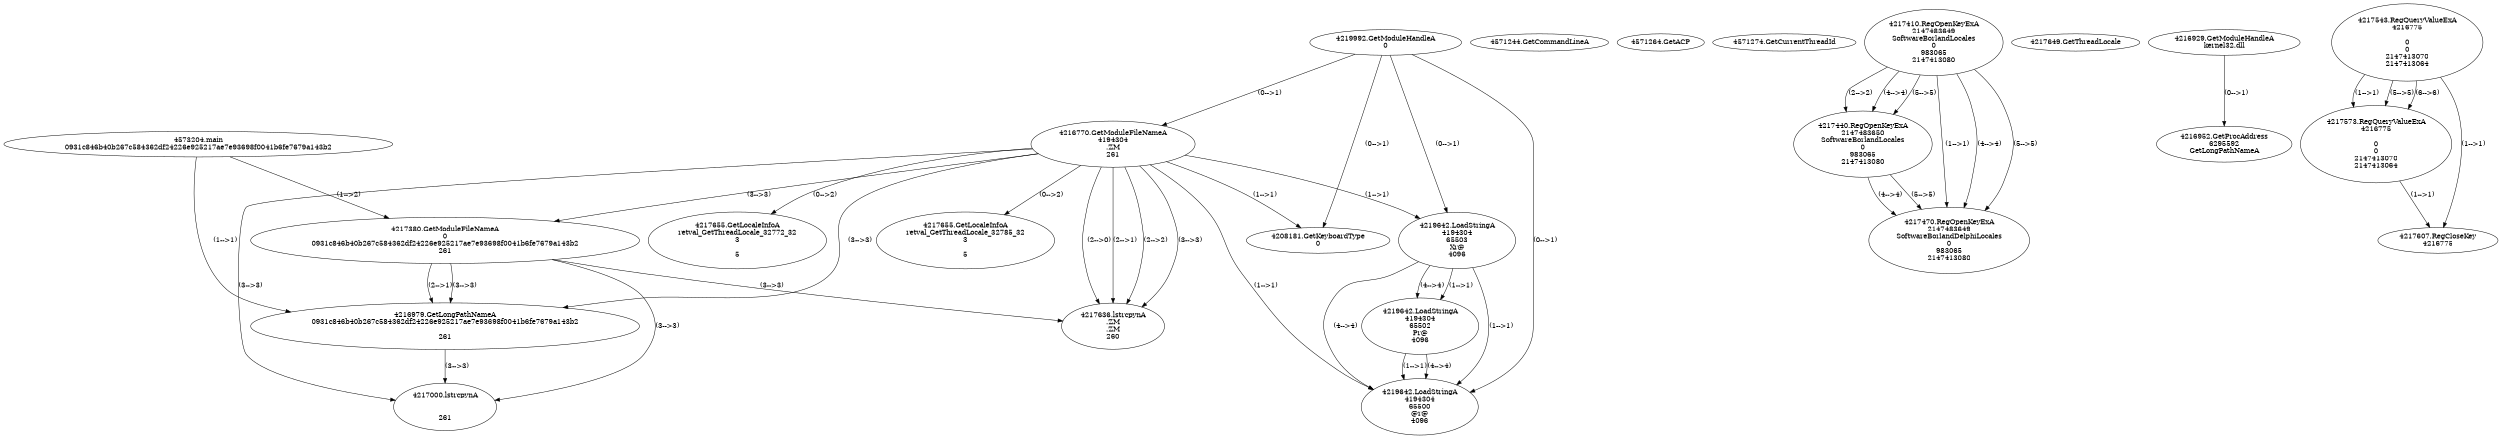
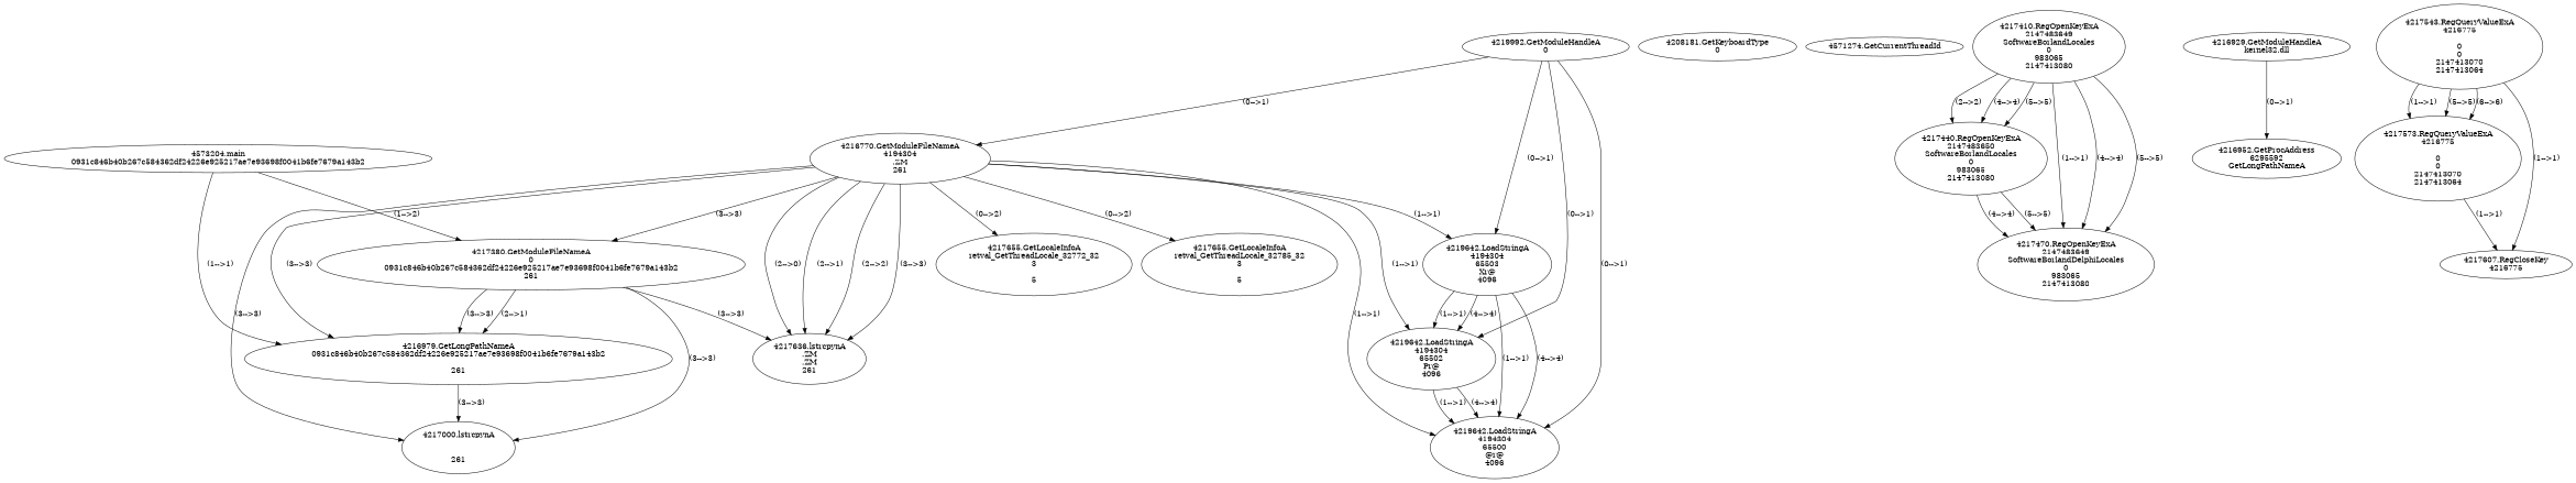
  digraph {
    n1 [label="4573204.main\n0931c846b40b267c584362df24226e925217ae7e93698f0041b6fe7679a143b2"]
    n2 [label="4217380.GetModuleFileNameA\n0\n0931c846b40b267c584362df24226e925217ae7e93698f0041b6fe7679a143b2\n261"]
    n3 [label="4216979.GetLongPathNameA\n0931c846b40b267c584362df24226e925217ae7e93698f0041b6fe7679a143b2\n\n261"]
-   n4 [label="4217636.lstrcpynA\n.ZM\n.ZM\n260"]
+   n4 [label="4217636.lstrcpynA\n.ZM\n.ZM\n261"]
    n5 [label="4217000.lstrcpynA\n\n\n261"]
    n6 [label="4219992.GetModuleHandleA\n0"]
    n7 [label="4216770.GetModuleFileNameA\n4194304\n.ZM\n261"]
    n8 [label="4219642.LoadStringA\n4194304\n65503\nXr@\n4096"]
    n9 [label="4219642.LoadStringA\n4194304\n65502\nPr@\n4096"]
    n10 [label="4219642.LoadStringA\n4194304\n65500\n@r@\n4096"]
    n11 [label="4217655.GetLocaleInfoA\nretval_GetThreadLocale_32772_32\n3\n\n5"]
    n12 [label="4217655.GetLocaleInfoA\nretval_GetThreadLocale_32785_32\n3\n\n5"]
    n13 [label="4208181.GetKeyboardType\n0"]
-   n14 [label="4571244.GetCommandLineA\n"]
-   n15 [label="4571264.GetACP\n"]
    n16 [label="4571274.GetCurrentThreadId\n"]
    n17 [label="4217410.RegOpenKeyExA\n2147483649\nSoftware\Borland\Locales\n0\n983065\n2147413080"]
    n18 [label="4217440.RegOpenKeyExA\n2147483650\nSoftware\Borland\Locales\n0\n983065\n2147413080"]
    n19 [label="4217470.RegOpenKeyExA\n2147483649\nSoftware\Borland\Delphi\Locales\n0\n983065\n2147413080"]
-   n20 [label="4217649.GetThreadLocale\n"]
    n21 [label="4216929.GetModuleHandleA\nkernel32.dll"]
    n22 [label="4216952.GetProcAddress\n6295592\nGetLongPathNameA"]
    n23 [label="4217543.RegQueryValueExA\n4216775\n\n0\n0\n2147413070\n2147413064"]
    n24 [label="4217573.RegQueryValueExA\n4216775\n\n0\n0\n2147413070\n2147413064"]
    n25 [label="4217607.RegCloseKey\n4216775"]
    n1 -> n2 [label="(1-->2)"]
    n1 -> n3 [label="(1-->1)"]
    n2 -> n3 [label="(2-->1)"]
    n2 -> n3 [label="(3-->3)"]
    n2 -> n4 [label="(3-->3)"]
    n2 -> n5 [label="(3-->3)"]
    n3 -> n5 [label="(3-->3)"]
    n6 -> n7 [label="(0-->1)"]
    n6 -> n8 [label="(0-->1)"]
-   n6 -> n13 [label="(0-->1)"]
+   n6 -> n9 [label="(0-->1)"]
    n6 -> n10 [label="(0-->1)"]
    n7 -> n2 [label="(3-->3)"]
    n7 -> n3 [label="(3-->3)"]
    n7 -> n4 [label="(2-->1)"]
    n7 -> n4 [label="(2-->2)"]
    n7 -> n4 [label="(3-->3)"]
    n7 -> n4 [label="(2-->0)"]
    n7 -> n5 [label="(3-->3)"]
    n7 -> n8 [label="(1-->1)"]
-   n7 -> n13 [label="(1-->1)"]
+   n7 -> n9 [label="(1-->1)"]
    n7 -> n10 [label="(1-->1)"]
    n7 -> n11 [label="(0-->2)"]
    n7 -> n12 [label="(0-->2)"]
    n8 -> n9 [label="(1-->1)"]
    n8 -> n9 [label="(4-->4)"]
    n8 -> n10 [label="(1-->1)"]
    n8 -> n10 [label="(4-->4)"]
    n9 -> n10 [label="(1-->1)"]
    n9 -> n10 [label="(4-->4)"]
    n17 -> n18 [label="(2-->2)"]
    n17 -> n18 [label="(4-->4)"]
    n17 -> n18 [label="(5-->5)"]
    n17 -> n19 [label="(1-->1)"]
    n17 -> n19 [label="(4-->4)"]
    n17 -> n19 [label="(5-->5)"]
    n18 -> n19 [label="(4-->4)"]
    n18 -> n19 [label="(5-->5)"]
    n21 -> n22 [label="(0-->1)"]
    n23 -> n24 [label="(1-->1)"]
    n23 -> n24 [label="(5-->5)"]
    n23 -> n24 [label="(6-->6)"]
    n23 -> n25 [label="(1-->1)"]
    n24 -> n25 [label="(1-->1)"]
  }
